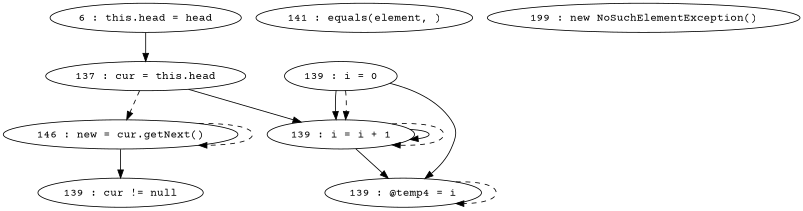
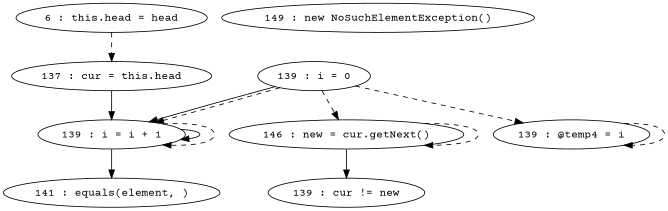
  digraph {
    fontname="Courier Prime"
    node [fontname="Courier Prime"]
    edge [fontname="Courier Prime"]
    n1 [label="6 : this.head = head"]
    "137 : cur = this.head"
    n3 [label="146 : new = cur.getNext()"]
    "139 : i = i + 1"
-   "139 : cur != null"
+   "139 : cur != null" [label="139 : cur != new"]
    "139 : i = 0"
    "139 : @temp4 = i"
    "141 : equals(element, )"
-   "149 : new NoSuchElementException()" [label="199 : new NoSuchElementException()"]
-   n1 -> "137 : cur = this.head"
-   "137 : cur = this.head" -> n3 [style=dashed]
+   "149 : new NoSuchElementException()"
+   n1 -> "137 : cur = this.head" [style=dashed]
+   "139 : i = 0" -> n3 [style=dashed]
    "137 : cur = this.head" -> "139 : i = i + 1"
    n3 -> n3 [style=dashed]
    n3 -> "139 : cur != null"
    "139 : i = i + 1" -> "139 : i = i + 1"
    "139 : i = i + 1" -> "139 : i = i + 1" [style=dashed]
-   "139 : i = i + 1" -> "139 : @temp4 = i"
+   "139 : i = i + 1" -> "141 : equals(element, )"
    "139 : i = 0" -> "139 : i = i + 1"
    "139 : i = 0" -> "139 : i = i + 1" [style=dashed]
-   "139 : i = 0" -> "139 : @temp4 = i"
+   "139 : i = 0" -> "139 : @temp4 = i" [style=dashed]
    "139 : @temp4 = i" -> "139 : @temp4 = i" [style=dashed]
  }
